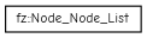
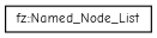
  digraph {
    rankdir=LR
    fontname="Comic Neue"
-   n1 [color=black fillcolor=white fontname="Comic Neue" fontsize=10 height=0.2 label="fz::Node_Node_List" shape=record style=filled width=0.4]
+   n1 [color=black fillcolor=white fontname="Comic Neue" fontsize=10 height=0.2 label="fz::Named_Node_List" shape=record style=filled width=0.4]
  }
